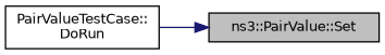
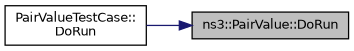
  digraph {
    rankdir=RL
    node [color=black fontname=Helvetica fontsize=10 shape=record style=filled]
-   n1 [fillcolor=grey75 fontcolor=black height=0.2 label="ns3::PairValue::Set" width=0.4]
+   n1 [fillcolor=grey75 fontcolor=black height=0.2 label="ns3::PairValue::DoRun" width=0.4]
    n2 [fillcolor=white height=0.2 label="PairValueTestCase::\lDoRun" width=0.4]
    n1 -> n2 [color=midnightblue dir=back fontname=Helvetica fontsize=10 labelfontname=Helvetica labelfontsize=10 style=solid]
  }
